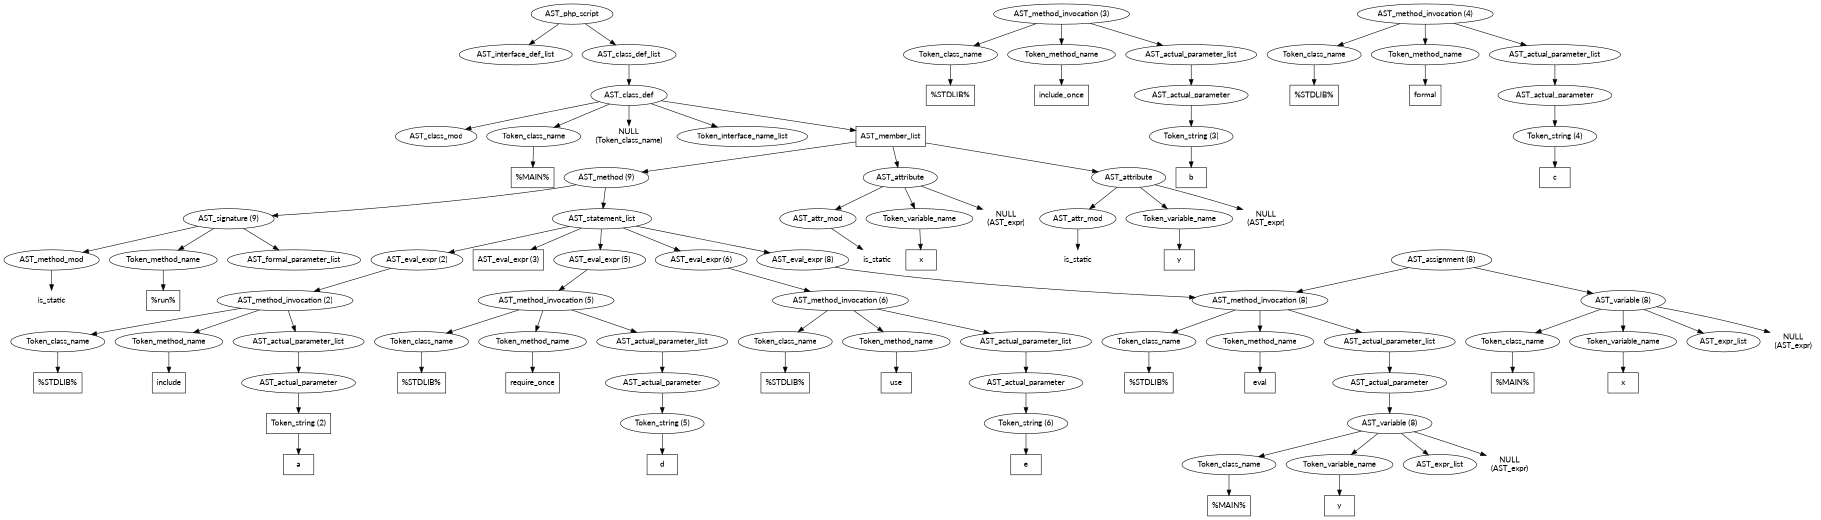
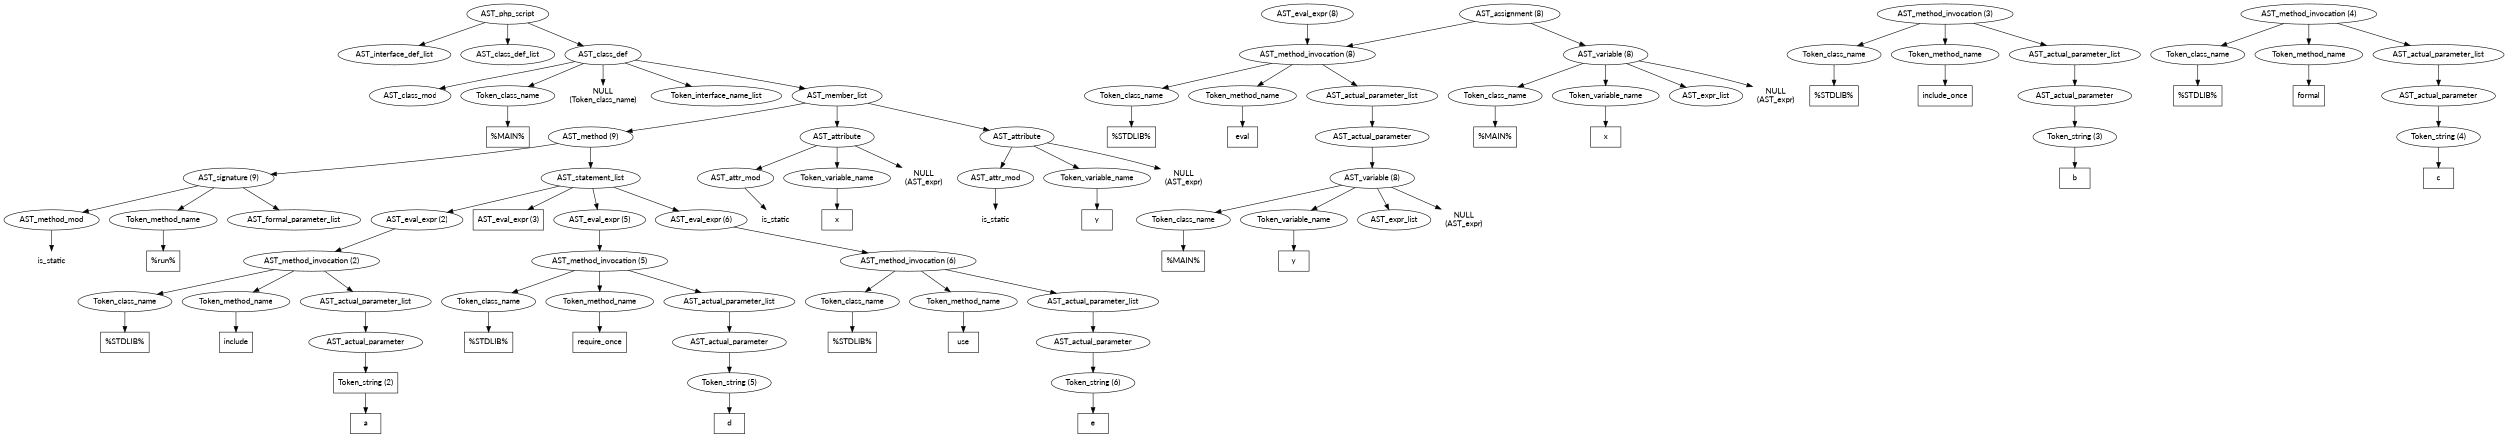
  digraph {
    fontname=Lato
    node [fontname=Lato]
    edge [fontname=Lato]
    n1 [label=AST_php_script]
    n2 [label=AST_interface_def_list]
    n3 [label=AST_class_def_list]
    n4 [label=AST_class_def]
    n5 [label=AST_class_mod]
    n6 [label=Token_class_name]
    n7 [label="NULL\n(Token_class_name)" shape=plaintext]
    n8 [label=Token_interface_name_list]
-   n9 [label=AST_member_list shape=box]
+   n9 [label=AST_member_list]
    n10 [label="%MAIN%" shape=box]
    n11 [label="AST_method (9)"]
    n12 [label=AST_attribute]
    n13 [label=AST_attribute]
    n14 [label="AST_signature (9)"]
    n15 [label=AST_statement_list]
    n16 [label=AST_attr_mod]
    n17 [label=Token_variable_name]
    n18 [label="NULL\n(AST_expr)" shape=plaintext]
    n19 [label=AST_attr_mod]
    n20 [label=Token_variable_name]
    n21 [label="NULL\n(AST_expr)" shape=plaintext]
    n22 [label=AST_method_mod]
    n23 [label=Token_method_name]
    n24 [label=AST_formal_parameter_list]
    n25 [label="AST_eval_expr (2)"]
    n26 [label="AST_eval_expr (3)" shape=box]
    n27 [label="AST_eval_expr (5)"]
    n28 [label="AST_eval_expr (6)"]
    n29 [label="AST_eval_expr (8)"]
    n30 [label=is_static shape=plaintext]
    n31 [label="%run%" shape=box]
    n32 [label="AST_method_invocation (2)"]
    n33 [label="AST_method_invocation (5)"]
    n34 [label="AST_method_invocation (6)"]
    n35 [label="AST_method_invocation (8)"]
    n36 [label=Token_class_name]
    n37 [label=Token_method_name]
    n38 [label=AST_actual_parameter_list]
    n39 [label="%STDLIB%" shape=box]
    n40 [label=include shape=box]
    n41 [label=AST_actual_parameter]
    n42 [label="Token_string (2)" shape=box]
    n43 [label=a shape=box]
    n44 [label="AST_method_invocation (3)"]
    n45 [label=Token_class_name]
    n46 [label=Token_method_name]
    n47 [label=AST_actual_parameter_list]
    n48 [label="%STDLIB%" shape=box]
    n49 [label=include_once shape=box]
    n50 [label=AST_actual_parameter]
    n51 [label="Token_string (3)"]
    n52 [label=b shape=box]
    n53 [label="AST_method_invocation (4)"]
    n54 [label=Token_class_name]
    n55 [label=Token_method_name]
    n56 [label=AST_actual_parameter_list]
    n57 [label="%STDLIB%" shape=box]
    n58 [label=formal shape=box]
    n59 [label=AST_actual_parameter]
    n60 [label="Token_string (4)"]
    n61 [label=c shape=box]
    n62 [label=Token_class_name]
    n63 [label=Token_method_name]
    n64 [label=AST_actual_parameter_list]
    n65 [label="%STDLIB%" shape=box]
    n66 [label=require_once shape=box]
    n67 [label=AST_actual_parameter]
    n68 [label="Token_string (5)"]
    n69 [label=d shape=box]
    n70 [label=Token_class_name]
    n71 [label=Token_method_name]
    n72 [label=AST_actual_parameter_list]
    n73 [label="%STDLIB%" shape=box]
    n74 [label=use shape=box]
    n75 [label=AST_actual_parameter]
    n76 [label="Token_string (6)"]
    n77 [label=e shape=box]
    n78 [label="AST_assignment (8)"]
    n79 [label="AST_variable (8)"]
    n80 [label=Token_class_name]
    n81 [label=Token_variable_name]
    n82 [label=AST_expr_list]
    n83 [label="NULL\n(AST_expr)" shape=plaintext]
    n84 [label=Token_class_name]
    n85 [label=Token_method_name]
    n86 [label=AST_actual_parameter_list]
    n87 [label="%MAIN%" shape=box]
    n88 [label=x shape=box]
    n89 [label="%STDLIB%" shape=box]
    n90 [label=eval shape=box]
    n91 [label=AST_actual_parameter]
    n92 [label="AST_variable (8)"]
    n93 [label=Token_class_name]
    n94 [label=Token_variable_name]
    n95 [label=AST_expr_list]
    n96 [label="NULL\n(AST_expr)" shape=plaintext]
    n97 [label="%MAIN%" shape=box]
    n98 [label=y shape=box]
    n99 [label=is_static shape=plaintext]
    n100 [label=x shape=box]
    n101 [label=is_static shape=plaintext]
    n102 [label=y shape=box]
    n1 -> n2
    n1 -> n3
-   n3 -> n4
+   n1 -> n4
    n4 -> n5
    n4 -> n6
    n4 -> n7
    n4 -> n8
    n4 -> n9
    n6 -> n10
    n9 -> n11
    n9 -> n12
    n9 -> n13
    n11 -> n14
    n11 -> n15
    n12 -> n16
    n12 -> n17
    n12 -> n18
    n13 -> n19
    n13 -> n20
    n13 -> n21
    n14 -> n22
    n14 -> n23
    n14 -> n24
    n15 -> n25
    n15 -> n26
    n15 -> n27
    n15 -> n28
-   n15 -> n29
    n16 -> n99
    n17 -> n100
    n19 -> n101
    n20 -> n102
    n22 -> n30
    n23 -> n31
    n25 -> n32
    n27 -> n33
    n28 -> n34
    n29 -> n35
    n32 -> n36
    n32 -> n37
    n32 -> n38
    n33 -> n62
    n33 -> n63
    n33 -> n64
    n34 -> n70
    n34 -> n71
    n34 -> n72
    n35 -> n84
    n35 -> n85
    n35 -> n86
    n36 -> n39
    n37 -> n40
    n38 -> n41
    n41 -> n42
    n42 -> n43
    n44 -> n45
    n44 -> n46
    n44 -> n47
    n45 -> n48
    n46 -> n49
    n47 -> n50
    n50 -> n51
    n51 -> n52
    n53 -> n54
    n53 -> n55
    n53 -> n56
    n54 -> n57
    n55 -> n58
    n56 -> n59
    n59 -> n60
    n60 -> n61
    n62 -> n65
    n63 -> n66
    n64 -> n67
    n67 -> n68
    n68 -> n69
    n70 -> n73
    n71 -> n74
    n72 -> n75
    n75 -> n76
    n76 -> n77
    n78 -> n35
    n78 -> n79
    n79 -> n80
    n79 -> n81
    n79 -> n82
    n79 -> n83
    n80 -> n87
    n81 -> n88
    n84 -> n89
    n85 -> n90
    n86 -> n91
    n91 -> n92
    n92 -> n93
    n92 -> n94
    n92 -> n95
    n92 -> n96
    n93 -> n97
    n94 -> n98
  }
